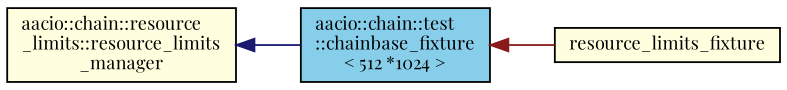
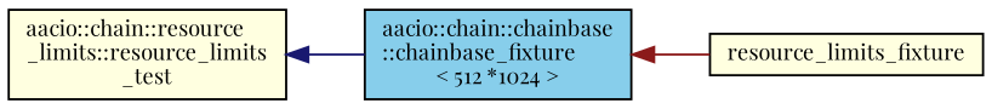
  digraph {
    fontname="Playfair Display"
    rankdir=LR
    node [color=black fillcolor=lightyellow fontname="Playfair Display" fontsize=10 shape=record style=filled]
    edge [dir=back fontname="Playfair Display" fontsize=10 labelfontname=Helvetica labelfontsize=10 style=solid]
-   n1 [fillcolor=skyblue height=0.2 label="aacio::chain::test\l::chainbase_fixture\l\< 512 *1024 \>" width=0.4]
+   n1 [fillcolor=skyblue height=0.2 label="aacio::chain::chainbase\l::chainbase_fixture\l\< 512 *1024 \>" width=0.4]
    n2 [height=0.2 label=resource_limits_fixture width=0.4]
-   n3 [height=0.2 label="aacio::chain::resource\l_limits::resource_limits\l_manager" width=0.4]
+   n3 [height=0.2 label="aacio::chain::resource\l_limits::resource_limits\l_test" width=0.4]
    n1 -> n2 [color=firebrick4]
    n3 -> n1 [color=midnightblue]
  }
